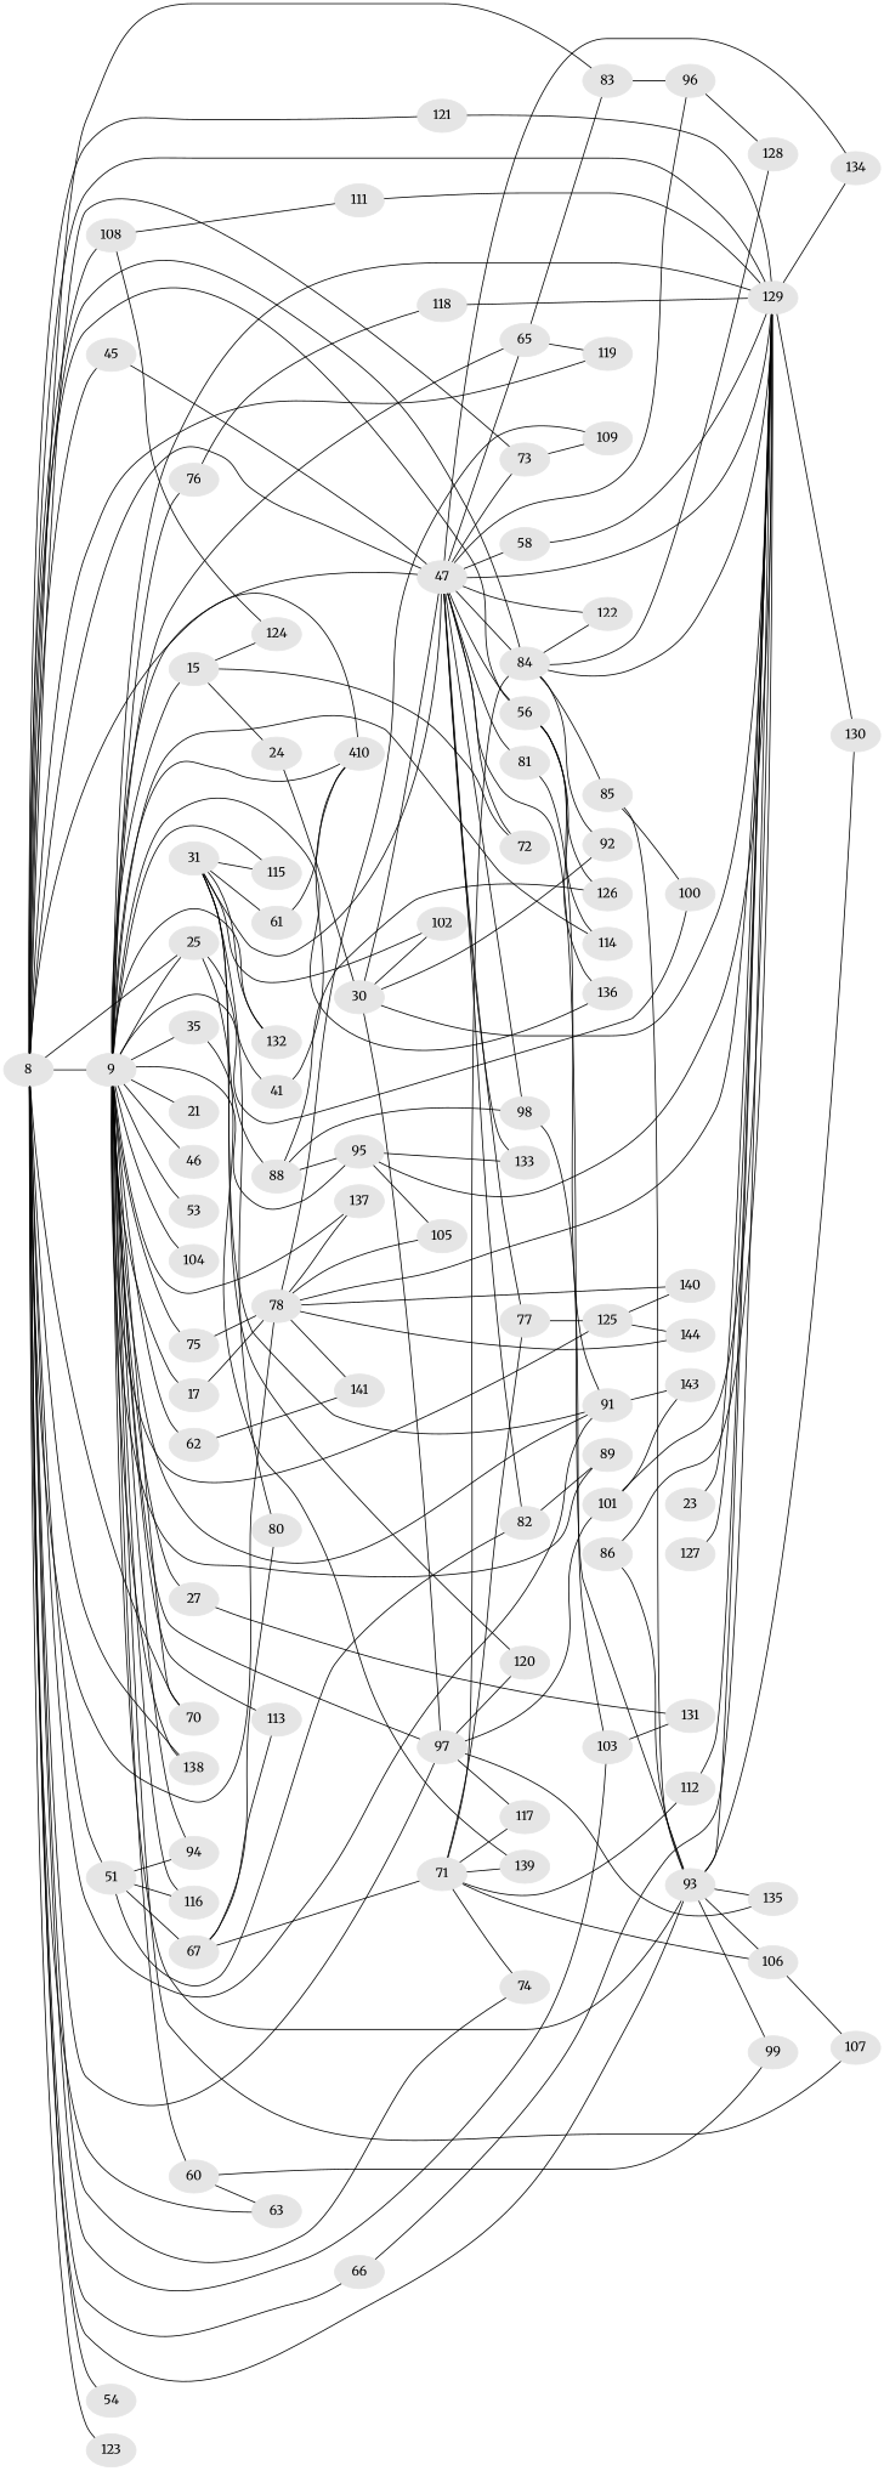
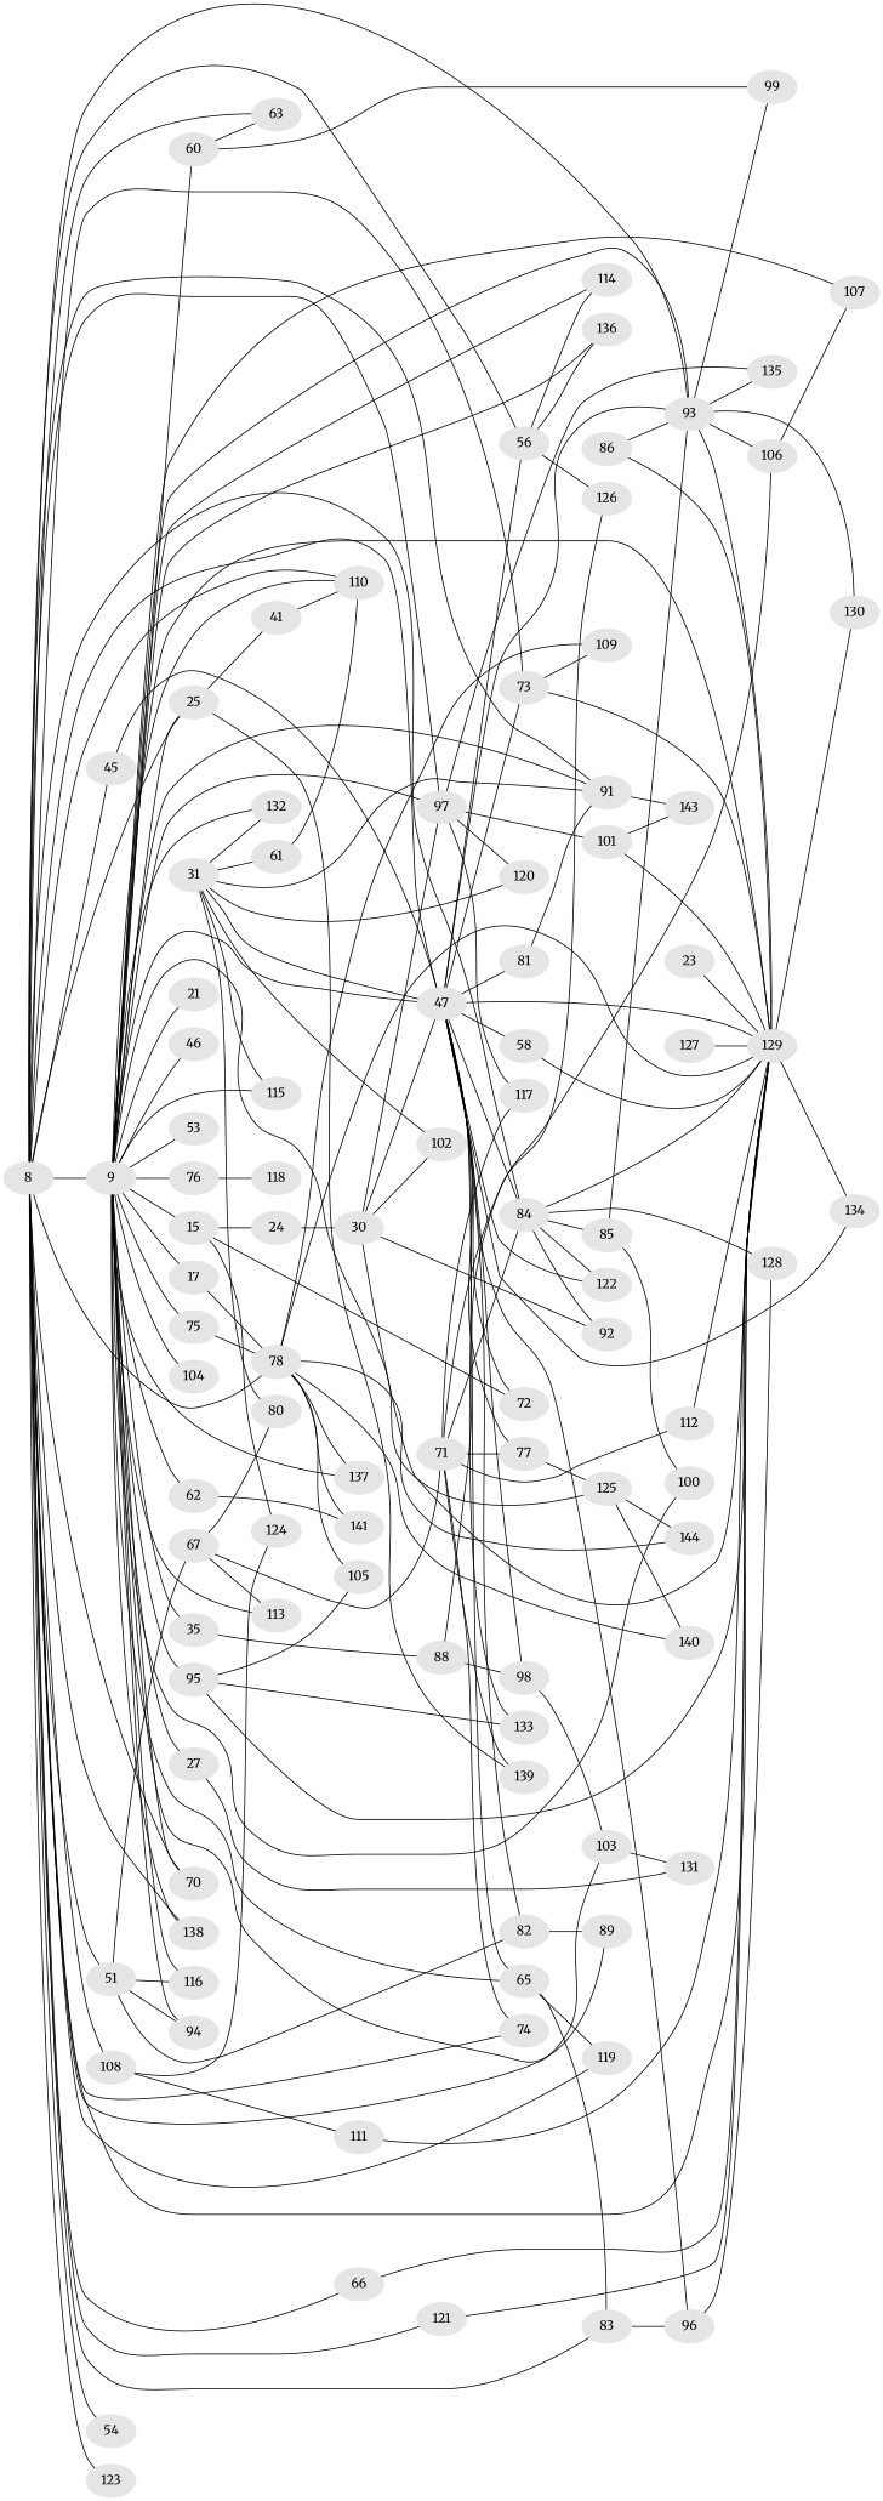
  graph {
    fontname=Merriweather
    rankdir=LR
    node [color=gray90 fontname=Merriweather style=filled]
    edge [fontname=Merriweather]
    8 [super="+7+6"]
    9 [super="+1+5"]
    25
    45
    47 [super="+10+29+39"]
    51
    54
    56
    63
    66
    70
    73
    74
    78 [super="+48+14"]
    83
    84 [super="+55+69"]
    91 [super="+52"]
    93 [super="+34+59+36"]
    97 [super="+90"]
    103
    108
-   110 [super="+11+22" label=410]
+   110 [super="+11+22"]
    119
    121
    123
    129 [super="+4+68"]
    138
    17
    n29 [label=15]
    21
    27
    35
    46
    53
    60
    62
    65
    75
    76
    89
    94
    95 [super="+49+50+87"]
    100
    104
    107
    113 [super="+28+64"]
    114
    115
    116 [super="+79"]
    125
    132
    136
    137
    41
    139
    72
    58 [super="+37"]
    77
    81
    82
    96
    98
    122
    133
    134
    67
    126
    109
    141
    105
    140
    144
    92
    85
    128
    143
    99
    106
    130
    135
    120
    117
    101
    131
    124
    111
    24
    88
    118
    30 [super="+18"]
    23
    102
    31 [super="+26"]
    61
    80
    71
    112
    86
    127
    8 -- 9 [weight=12]
    8 -- 25
    8 -- 45
    8 -- 47 [weight=4]
    8 -- 51 [weight=2]
    8 -- 54 [weight=2]
    8 -- 56
    8 -- 63
    8 -- 66
    8 -- 70
    8 -- 73
    8 -- 74
    8 -- 78 [weight=4]
    8 -- 83
    8 -- 84 [weight=3]
    8 -- 91
    8 -- 93 [weight=2]
    8 -- 97 [weight=2]
    8 -- 103
    8 -- 108 [weight=2]
    8 -- 110 [weight=3]
    8 -- 119
    8 -- 121
    8 -- 123 [weight=2]
    8 -- 129 [weight=7]
    8 -- 138
    9 -- 25
    9 -- 47 [weight=7]
    9 -- 70
    9 -- 91
    9 -- 93 [weight=3]
    9 -- 97
    9 -- 110
    9 -- 129 [weight=10]
    9 -- 138
    9 -- 17 [weight=2]
    9 -- n29 [weight=2]
    9 -- 21 [weight=2]
    9 -- 27 [weight=2]
    9 -- 35 [weight=2]
    9 -- 46 [weight=2]
    9 -- 53 [weight=2]
    9 -- 60 [weight=2]
    9 -- 62 [weight=2]
    9 -- 65
    9 -- 75
    9 -- 76 [weight=2]
    9 -- 89
    9 -- 94
    9 -- 95 [weight=5]
    9 -- 100
    9 -- 104
    9 -- 107
    9 -- 113 [weight=5]
    9 -- 114
    9 -- 115
    9 -- 116 [weight=2]
    9 -- 125
    9 -- 132
    9 -- 136
    9 -- 137
    25 -- 41
    25 -- 139
    45 -- 47
    47 -- 56
    47 -- 73
    47 -- 84
    47 -- 93
    47 -- 129 [weight=2]
    47 -- 65
    47 -- 72
    47 -- 58 [weight=2]
    47 -- 77
    47 -- 81
    47 -- 82
    47 -- 96
    47 -- 98
    47 -- 122
    47 -- 133
    47 -- 134
    51 -- 94
    51 -- 116
    51 -- 82
    51 -- 67
    56 -- 114
    56 -- 136
    56 -- 126
    66 -- 129
    73 -- 109
    78 -- 129
    78 -- 137
    78 -- 109
    78 -- 141
    78 -- 105
    78 -- 140
    78 -- 144
    83 -- 96
    84 -- 129 [weight=3]
    84 -- 122
    84 -- 92
    84 -- 85
    84 -- 128
    91 -- 143
    93 -- 129
    93 -- 99
    93 -- 106
    93 -- 130
    93 -- 135
    97 -- 135
    97 -- 120
    97 -- 117
    97 -- 101
    103 -- 131
    108 -- 124
    108 -- 111
    121 -- 129
    129 -- 134
    129 -- 130
    17 -- 78
    n29 -- 72
    n29 -- 124
    n29 -- 24
    27 -- 131
    35 -- 88
    60 -- 63
    60 -- 99
    62 -- 141
    65 -- 83
    65 -- 119
    75 -- 78
    76 -- 118
    95 -- 129
    95 -- 133
    95 -- 105
    125 -- 140
    125 -- 144
    41 -- 110
    58 -- 129
    77 -- 125
    81 -- 91
    82 -- 89
    96 -- 128
    98 -- 103
    67 -- 113
    67 -- 80
    67 -- 71
    85 -- 93
    85 -- 100
    106 -- 107
    101 -- 129
    101 -- 143
    111 -- 129
    24 -- 30
-   88 -- 95
    88 -- 98
    88 -- 126
-   118 -- 129
+   73 -- 129
    30 -- 47
    30 -- 97
    30 -- 129 [weight=2]
    30 -- 92
    30 -- 102
    23 -- 129 [weight=2]
    31 -- 47 [weight=3]
    31 -- 91
    31 -- 115
    31 -- 132
    31 -- 120
    31 -- 102
    31 -- 61
    31 -- 80
    61 -- 110
    71 -- 74
    71 -- 84
    71 -- 139
    71 -- 77
    71 -- 106
    71 -- 117
    71 -- 112
    112 -- 129
    86 -- 93
    86 -- 129
    127 -- 129 [weight=2]
  }
